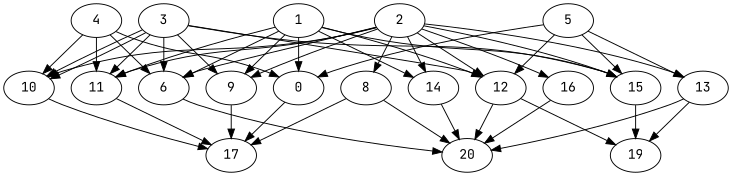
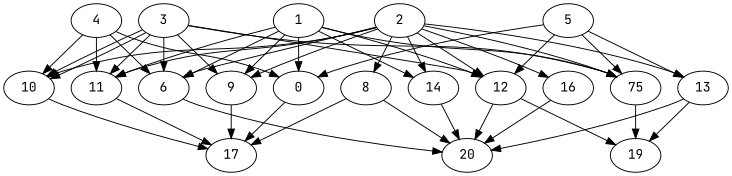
  digraph {
    fontname="JetBrains Mono"
    node [alpha=0.09 fontname="JetBrains Mono"]
    edge [fontname="JetBrains Mono"]
    1 [alpha=0.04 expect_size=37215232]
    6 [expect_size=40530944]
    n3 [alpha=0.18 expect_size=48227328 label=0]
    9 [alpha=0.16 expect_size=34861056]
    11 [expect_size=6670336]
    12 [alpha=0.06 expect_size=16474112]
    14 [alpha=0.18 expect_size=44313600]
-   15 [alpha=0.10 expect_size=51320832]
+   15 [alpha=0.10 expect_size=51320832 label=75]
    20 [alpha=0.18 expect_size=13039616]
    17 [alpha=0.11 expect_size=39200768]
    19 [alpha=0.06 expect_size=21531648]
    2 [alpha=0.02 expect_size=41127936]
    8 [alpha=0.14 expect_size=24259584]
    10 [expect_size=26224640]
    13 [alpha=0.19 expect_size=21698560]
    16 [alpha=0.19 expect_size=18103296]
    3 [alpha=0.10 expect_size=21240832]
    4 [alpha=0.03 expect_size=34862080]
    5 [alpha=0.06 expect_size=32793600]
    1 -> 6
    1 -> n3
    1 -> 9
    1 -> 11
    1 -> 12
    1 -> 14
    1 -> 15
    6 -> 20
    n3 -> 17
    9 -> 17
    11 -> 17
    12 -> 20
    12 -> 19
    14 -> 20
    15 -> 19
    2 -> 6
    2 -> 9
    2 -> 11
    2 -> 12
    2 -> 14
    2 -> 15
    2 -> 8
    2 -> 10
    2 -> 13
    2 -> 16
    8 -> 20
    8 -> 17
    10 -> 17
    13 -> 20
    13 -> 19
    16 -> 20
    3 -> 6
    3 -> 9
    3 -> 11
    3 -> 12
    3 -> 15
    3 -> 10
    3 -> 10
    4 -> 6
    4 -> n3
    4 -> 11
    4 -> 10
    5 -> n3
    5 -> 12
    5 -> 15
    5 -> 13
  }
